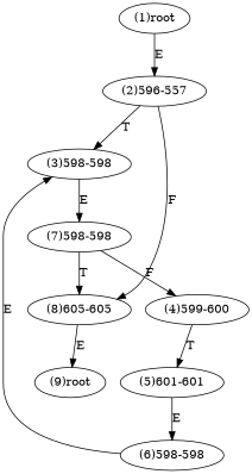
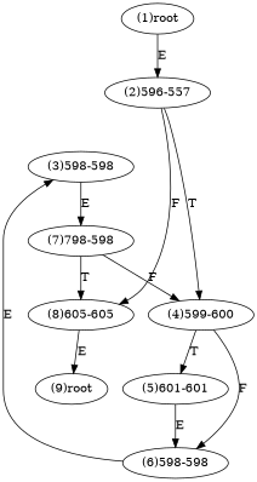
  digraph {
    fontname="DejaVu Serif"
    node [fontname="DejaVu Serif"]
    edge [fontname="DejaVu Serif"]
    n1 [label="(1)root"]
    n2 [label="(2)596-557"]
    n3 [label="(3)598-598"]
    n4 [label="(8)605-605"]
-   n5 [label="(7)598-598"]
+   n5 [label="(7)798-598"]
    n6 [label="(9)root"]
    n7 [label="(4)599-600"]
    n8 [label="(5)601-601"]
    n9 [label="(6)598-598"]
    n1 -> n2 [label=E]
-   n2 -> n3 [label=T]
+   n2 -> n7 [label=T]
    n2 -> n4 [label=F]
    n3 -> n5 [label=E]
    n4 -> n6 [label=E]
    n5 -> n4 [label=T]
    n5 -> n7 [label=F]
    n7 -> n8 [label=T]
+   n7 -> n9 [label=F]
    n8 -> n9 [label=E]
    n9 -> n3 [label=E]
  }
